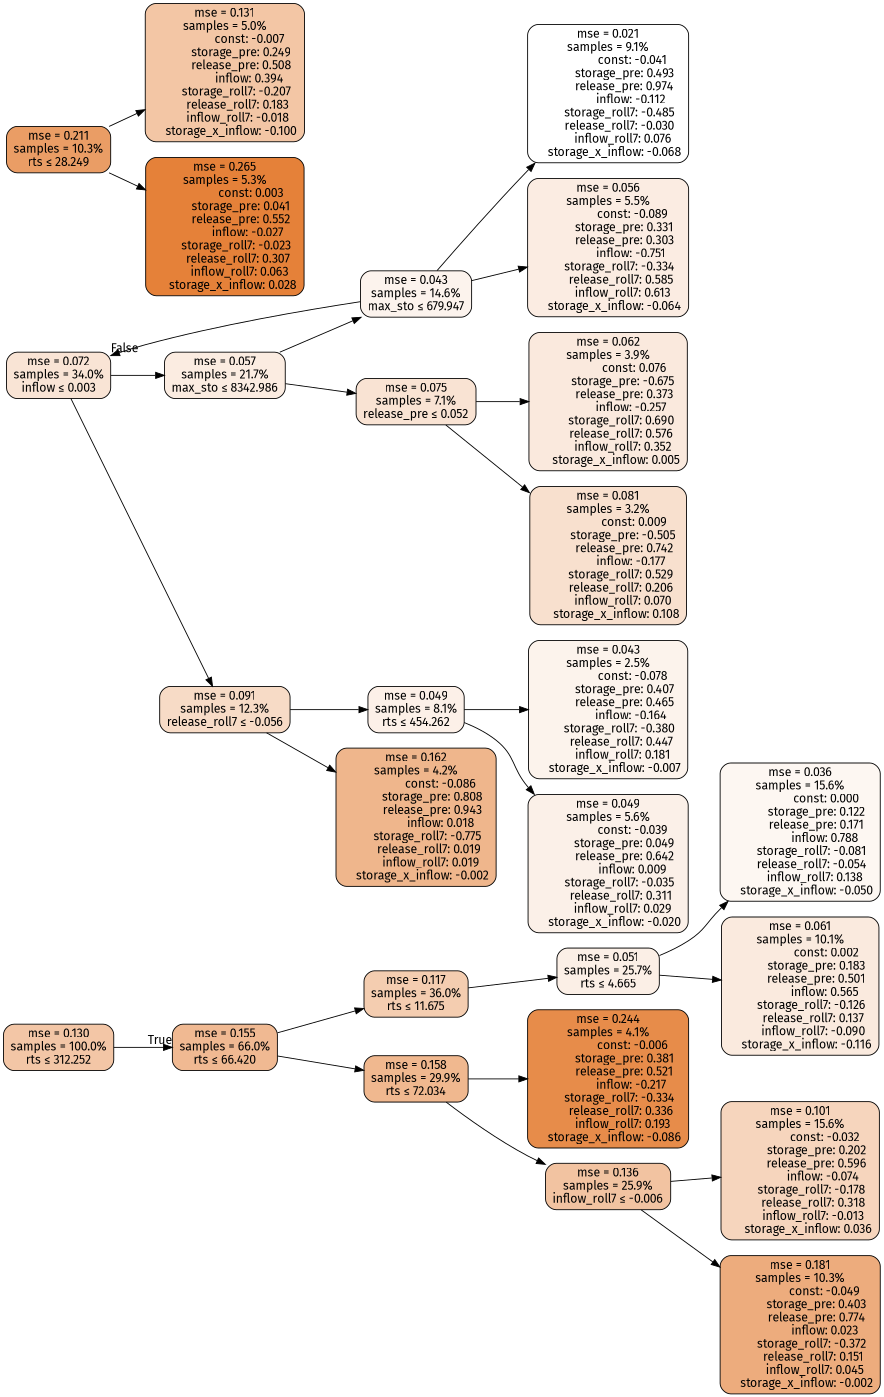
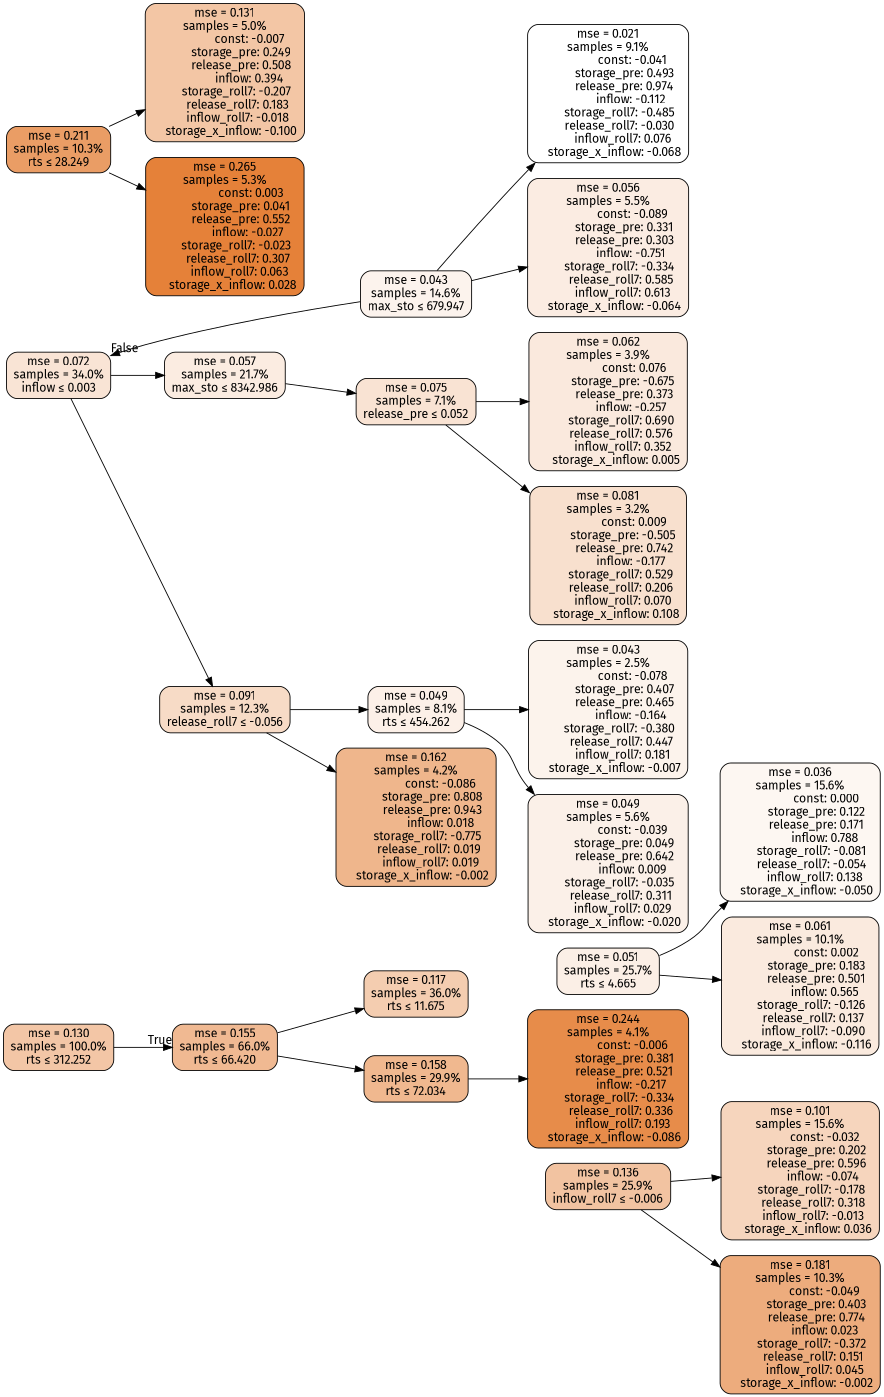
  digraph {
    fontname="Fira Sans"
    rankdir=LR
    node [color=black fontname="Fira Sans" shape=rectangle style="filled, rounded"]
    edge [fontname="Fira Sans"]
    n1 [fillcolor="#f3c6a6" label="mse = 0.130\nsamples = 100.0%\nrts &le; 312.252"]
    n2 [fillcolor="#f0b992" label="mse = 0.155\nsamples = 66.0%\nrts &le; 66.420"]
    n3 [fillcolor="#f4cdb0" label="mse = 0.117\nsamples = 36.0%\nrts &le; 11.675"]
    n4 [fillcolor="#f0b88f" label="mse = 0.158\nsamples = 29.9%\nrts &le; 72.034"]
    n5 [fillcolor="#f9e4d5" label="mse = 0.072\nsamples = 34.0%\ninflow &le; 0.003"]
    n6 [fillcolor="#fbece1" label="mse = 0.057\nsamples = 21.7%\nmax_sto &le; 8342.986"]
    n7 [fillcolor="#f7dbc6" label="mse = 0.091\nsamples = 12.3%\nrelease_roll7 &le; -0.056"]
    n8 [fillcolor="#fbefe6" label="mse = 0.051\nsamples = 25.7%\nrts &le; 4.665"]
    n9 [fillcolor="#e78c4a" label="mse = 0.244\nsamples = 4.1%\n               const: -0.006\n          storage_pre: 0.381\n          release_pre: 0.521\n              inflow: -0.217\n       storage_roll7: -0.334\n        release_roll7: 0.336\n         inflow_roll7: 0.193\n    storage_x_inflow: -0.086"]
    n10 [fillcolor="#f2c3a1" label="mse = 0.136\nsamples = 25.9%\ninflow_roll7 &le; -0.006"]
    n11 [fillcolor="#fdf7f2" label="mse = 0.036\nsamples = 15.6%\n                const: 0.000\n          storage_pre: 0.122\n          release_pre: 0.171\n               inflow: 0.788\n       storage_roll7: -0.081\n       release_roll7: -0.054\n         inflow_roll7: 0.138\n    storage_x_inflow: -0.050"]
    n12 [fillcolor="#faeade" label="mse = 0.061\nsamples = 10.1%\n                const: 0.002\n          storage_pre: 0.183\n          release_pre: 0.501\n               inflow: 0.565\n       storage_roll7: -0.126\n        release_roll7: 0.137\n        inflow_roll7: -0.090\n    storage_x_inflow: -0.116"]
    n13 [fillcolor="#ea9d65" label="mse = 0.211\nsamples = 10.3%\nrts &le; 28.249"]
    n14 [fillcolor="#f3c6a5" label="mse = 0.131\nsamples = 5.0%\n               const: -0.007\n          storage_pre: 0.249\n          release_pre: 0.508\n               inflow: 0.394\n       storage_roll7: -0.207\n        release_roll7: 0.183\n        inflow_roll7: -0.018\n    storage_x_inflow: -0.100"]
    n15 [fillcolor="#e58139" label="mse = 0.265\nsamples = 5.3%\n                const: 0.003\n          storage_pre: 0.041\n          release_pre: 0.552\n              inflow: -0.027\n       storage_roll7: -0.023\n        release_roll7: 0.307\n         inflow_roll7: 0.063\n     storage_x_inflow: 0.028"]
    n16 [fillcolor="#f6d5bd" label="mse = 0.101\nsamples = 15.6%\n               const: -0.032\n          storage_pre: 0.202\n          release_pre: 0.596\n              inflow: -0.074\n       storage_roll7: -0.178\n        release_roll7: 0.318\n        inflow_roll7: -0.013\n     storage_x_inflow: 0.036"]
    n17 [fillcolor="#edac7d" label="mse = 0.181\nsamples = 10.3%\n               const: -0.049\n          storage_pre: 0.403\n          release_pre: 0.774\n               inflow: 0.023\n       storage_roll7: -0.372\n        release_roll7: 0.151\n         inflow_roll7: 0.045\n    storage_x_inflow: -0.002"]
    n18 [fillcolor="#fcf3ed" label="mse = 0.043\nsamples = 14.6%\nmax_sto &le; 679.947"]
    n19 [fillcolor="#f9e3d3" label="mse = 0.075\nsamples = 7.1%\nrelease_pre &le; 0.052"]
    n20 [fillcolor="#fcf0e8" label="mse = 0.049\nsamples = 8.1%\nrts &le; 454.262"]
    n21 [fillcolor="#efb68c" label="mse = 0.162\nsamples = 4.2%\n               const: -0.086\n          storage_pre: 0.808\n          release_pre: 0.943\n               inflow: 0.018\n       storage_roll7: -0.775\n        release_roll7: 0.019\n         inflow_roll7: 0.019\n    storage_x_inflow: -0.002"]
    n22 [fillcolor="#ffffff" label="mse = 0.021\nsamples = 9.1%\n               const: -0.041\n          storage_pre: 0.493\n          release_pre: 0.974\n              inflow: -0.112\n       storage_roll7: -0.485\n       release_roll7: -0.030\n         inflow_roll7: 0.076\n    storage_x_inflow: -0.068"]
    n23 [fillcolor="#fbece2" label="mse = 0.056\nsamples = 5.5%\n               const: -0.089\n          storage_pre: 0.331\n          release_pre: 0.303\n              inflow: -0.751\n       storage_roll7: -0.334\n        release_roll7: 0.585\n         inflow_roll7: 0.613\n    storage_x_inflow: -0.064"]
    n24 [fillcolor="#fae9dd" label="mse = 0.062\nsamples = 3.9%\n                const: 0.076\n         storage_pre: -0.675\n          release_pre: 0.373\n              inflow: -0.257\n        storage_roll7: 0.690\n        release_roll7: 0.576\n         inflow_roll7: 0.352\n     storage_x_inflow: 0.005"]
    n25 [fillcolor="#f8e0ce" label="mse = 0.081\nsamples = 3.2%\n                const: 0.009\n         storage_pre: -0.505\n          release_pre: 0.742\n              inflow: -0.177\n        storage_roll7: 0.529\n        release_roll7: 0.206\n         inflow_roll7: 0.070\n     storage_x_inflow: 0.108"]
    n26 [fillcolor="#fcf3ec" label="mse = 0.043\nsamples = 2.5%\n               const: -0.078\n          storage_pre: 0.407\n          release_pre: 0.465\n              inflow: -0.164\n       storage_roll7: -0.380\n        release_roll7: 0.447\n         inflow_roll7: 0.181\n    storage_x_inflow: -0.007"]
    n27 [fillcolor="#fbf0e8" label="mse = 0.049\nsamples = 5.6%\n               const: -0.039\n          storage_pre: 0.049\n          release_pre: 0.642\n               inflow: 0.009\n       storage_roll7: -0.035\n        release_roll7: 0.311\n         inflow_roll7: 0.029\n    storage_x_inflow: -0.020"]
    n1 -> n2 [headlabel=True labelangle=45 labeldistance=2.5]
    n2 -> n3
    n2 -> n4
-   n3 -> n8
    n4 -> n9
-   n4 -> n10
    n5 -> n6
    n5 -> n7
-   n6 -> n18
    n6 -> n19
    n7 -> n20
    n7 -> n21
    n8 -> n11
    n8 -> n12
    n10 -> n16
    n10 -> n17
    n13 -> n14
    n13 -> n15
    n18 -> n5 [headlabel=False labelangle=-45 labeldistance=2.5]
    n18 -> n22
    n18 -> n23
    n19 -> n24
    n19 -> n25
    n20 -> n26
    n20 -> n27
  }
